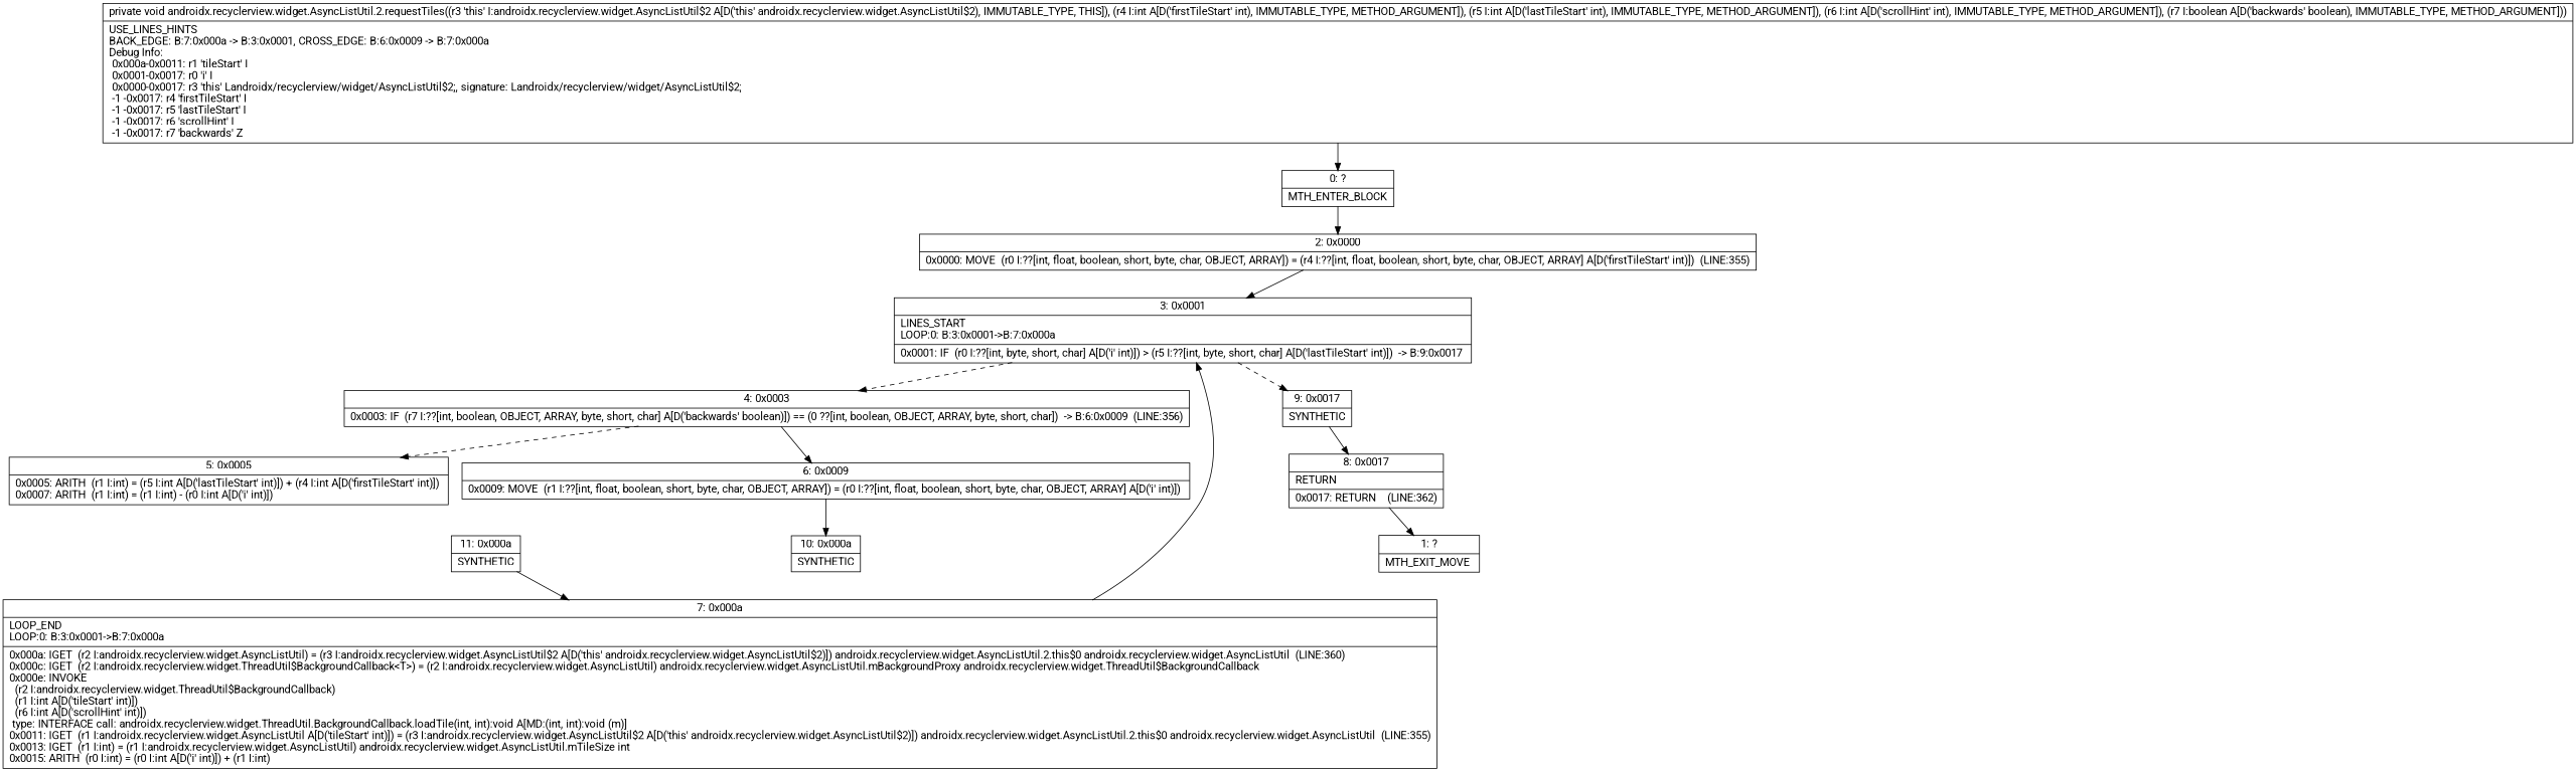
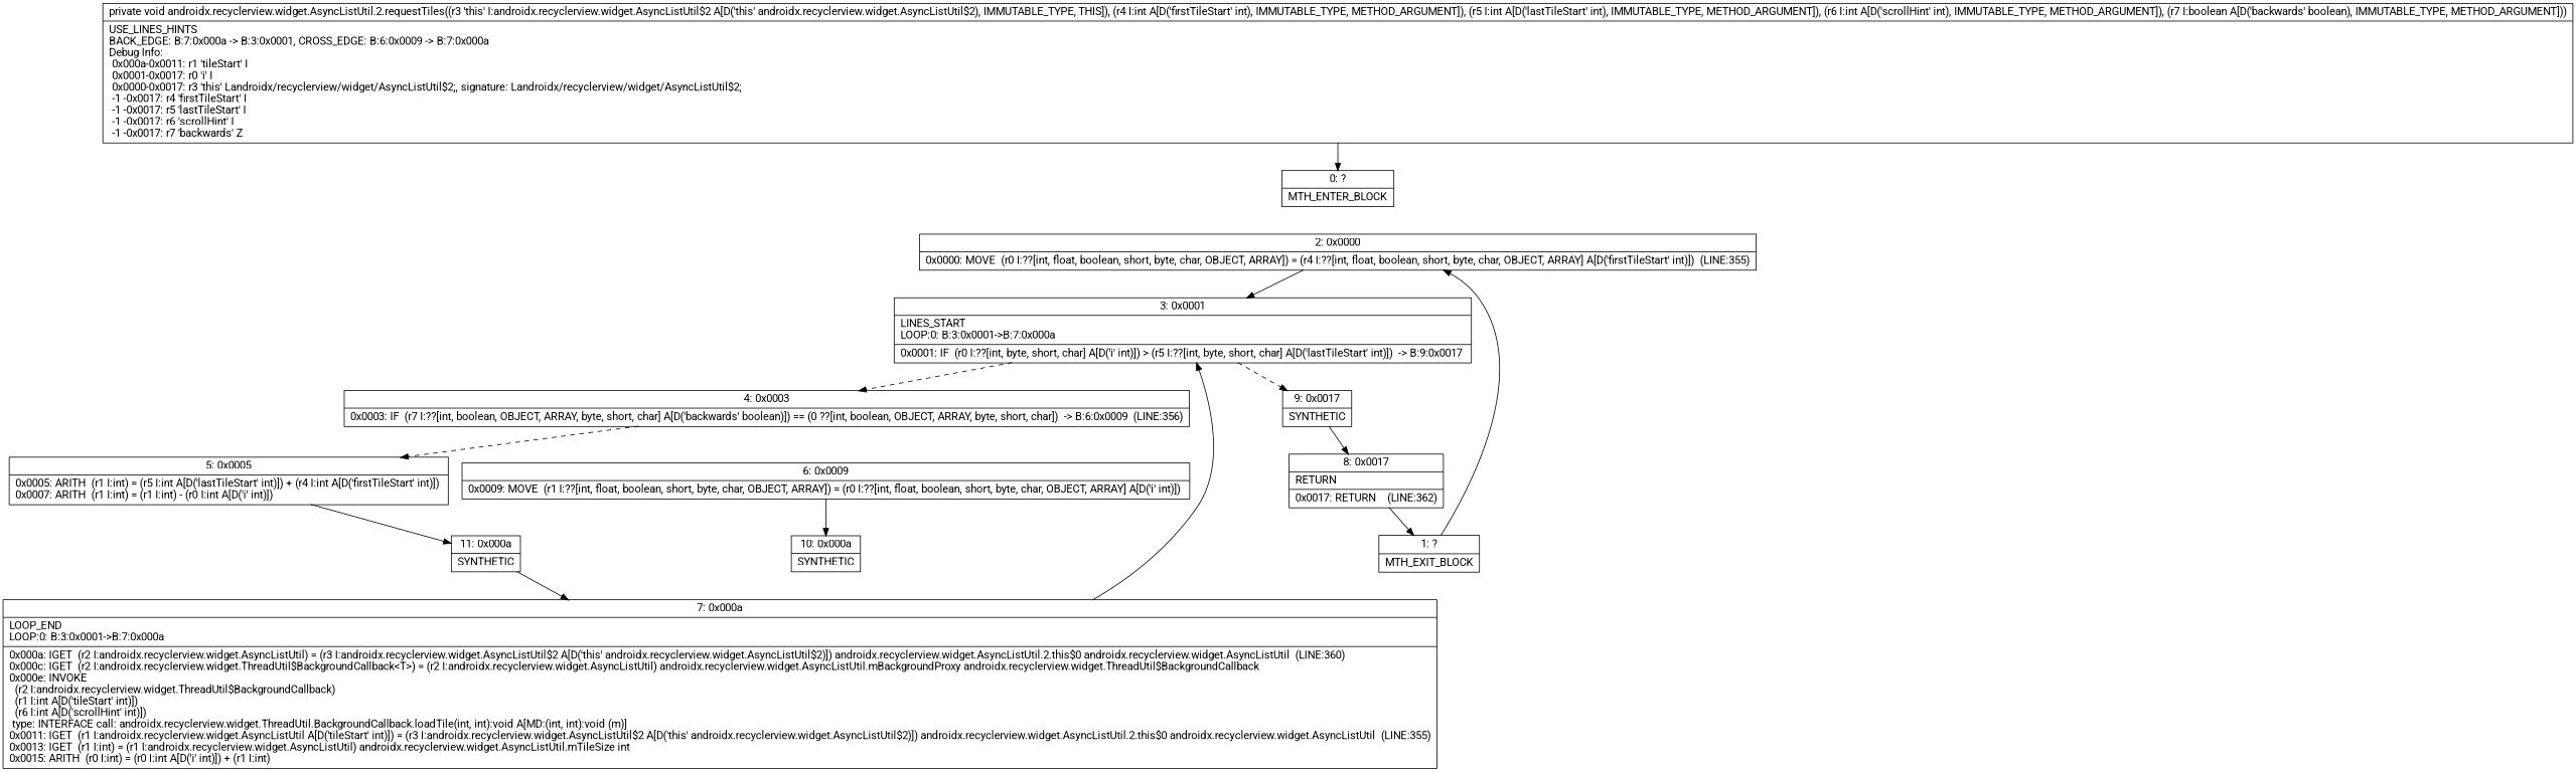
  digraph {
    fontname=Roboto
    node [fontname=Roboto shape=record]
    edge [fontname=Roboto]
    n1 [label="{0\:\ ?|MTH_ENTER_BLOCK\l}"]
    n2 [label="{2\:\ 0x0000|0x0000: MOVE  (r0 I:??[int, float, boolean, short, byte, char, OBJECT, ARRAY]) = (r4 I:??[int, float, boolean, short, byte, char, OBJECT, ARRAY] A[D('firstTileStart' int)])  (LINE:355)\l}"]
    n3 [label="{3\:\ 0x0001|LINES_START\lLOOP:0: B:3:0x0001\-\>B:7:0x000a\l|0x0001: IF  (r0 I:??[int, byte, short, char] A[D('i' int)]) \> (r5 I:??[int, byte, short, char] A[D('lastTileStart' int)])  \-\> B:9:0x0017 \l}"]
    n4 [label="{4\:\ 0x0003|0x0003: IF  (r7 I:??[int, boolean, OBJECT, ARRAY, byte, short, char] A[D('backwards' boolean)]) == (0 ??[int, boolean, OBJECT, ARRAY, byte, short, char])  \-\> B:6:0x0009  (LINE:356)\l}"]
    n5 [label="{9\:\ 0x0017|SYNTHETIC\l}"]
    n6 [label="{5\:\ 0x0005|0x0005: ARITH  (r1 I:int) = (r5 I:int A[D('lastTileStart' int)]) + (r4 I:int A[D('firstTileStart' int)]) \l0x0007: ARITH  (r1 I:int) = (r1 I:int) \- (r0 I:int A[D('i' int)]) \l}"]
    n7 [label="{6\:\ 0x0009|0x0009: MOVE  (r1 I:??[int, float, boolean, short, byte, char, OBJECT, ARRAY]) = (r0 I:??[int, float, boolean, short, byte, char, OBJECT, ARRAY] A[D('i' int)]) \l}"]
    n8 [label="{8\:\ 0x0017|RETURN\l|0x0017: RETURN    (LINE:362)\l}"]
    n9 [label="{11\:\ 0x000a|SYNTHETIC\l}"]
    n10 [label="{10\:\ 0x000a|SYNTHETIC\l}"]
    n11 [label="{7\:\ 0x000a|LOOP_END\lLOOP:0: B:3:0x0001\-\>B:7:0x000a\l|0x000a: IGET  (r2 I:androidx.recyclerview.widget.AsyncListUtil) = (r3 I:androidx.recyclerview.widget.AsyncListUtil$2 A[D('this' androidx.recyclerview.widget.AsyncListUtil$2)]) androidx.recyclerview.widget.AsyncListUtil.2.this$0 androidx.recyclerview.widget.AsyncListUtil  (LINE:360)\l0x000c: IGET  (r2 I:androidx.recyclerview.widget.ThreadUtil$BackgroundCallback\<T\>) = (r2 I:androidx.recyclerview.widget.AsyncListUtil) androidx.recyclerview.widget.AsyncListUtil.mBackgroundProxy androidx.recyclerview.widget.ThreadUtil$BackgroundCallback \l0x000e: INVOKE  \l  (r2 I:androidx.recyclerview.widget.ThreadUtil$BackgroundCallback)\l  (r1 I:int A[D('tileStart' int)])\l  (r6 I:int A[D('scrollHint' int)])\l type: INTERFACE call: androidx.recyclerview.widget.ThreadUtil.BackgroundCallback.loadTile(int, int):void A[MD:(int, int):void (m)]\l0x0011: IGET  (r1 I:androidx.recyclerview.widget.AsyncListUtil A[D('tileStart' int)]) = (r3 I:androidx.recyclerview.widget.AsyncListUtil$2 A[D('this' androidx.recyclerview.widget.AsyncListUtil$2)]) androidx.recyclerview.widget.AsyncListUtil.2.this$0 androidx.recyclerview.widget.AsyncListUtil  (LINE:355)\l0x0013: IGET  (r1 I:int) = (r1 I:androidx.recyclerview.widget.AsyncListUtil) androidx.recyclerview.widget.AsyncListUtil.mTileSize int \l0x0015: ARITH  (r0 I:int) = (r0 I:int A[D('i' int)]) + (r1 I:int) \l}"]
-   n12 [label="{1\:\ ?|MTH_EXIT_MOVE\l}"]
+   n12 [label="{1\:\ ?|MTH_EXIT_BLOCK\l}"]
    n13 [label="{private void androidx.recyclerview.widget.AsyncListUtil.2.requestTiles((r3 'this' I:androidx.recyclerview.widget.AsyncListUtil$2 A[D('this' androidx.recyclerview.widget.AsyncListUtil$2), IMMUTABLE_TYPE, THIS]), (r4 I:int A[D('firstTileStart' int), IMMUTABLE_TYPE, METHOD_ARGUMENT]), (r5 I:int A[D('lastTileStart' int), IMMUTABLE_TYPE, METHOD_ARGUMENT]), (r6 I:int A[D('scrollHint' int), IMMUTABLE_TYPE, METHOD_ARGUMENT]), (r7 I:boolean A[D('backwards' boolean), IMMUTABLE_TYPE, METHOD_ARGUMENT]))  | USE_LINES_HINTS\lBACK_EDGE: B:7:0x000a \-\> B:3:0x0001, CROSS_EDGE: B:6:0x0009 \-\> B:7:0x000a\lDebug Info:\l  0x000a\-0x0011: r1 'tileStart' I\l  0x0001\-0x0017: r0 'i' I\l  0x0000\-0x0017: r3 'this' Landroidx\/recyclerview\/widget\/AsyncListUtil$2;, signature: Landroidx\/recyclerview\/widget\/AsyncListUtil$2;\l  \-1 \-0x0017: r4 'firstTileStart' I\l  \-1 \-0x0017: r5 'lastTileStart' I\l  \-1 \-0x0017: r6 'scrollHint' I\l  \-1 \-0x0017: r7 'backwards' Z\l}"]
-   n1 -> n2
+   n12 -> n2
    n2 -> n3
    n3 -> n4 [style=dashed]
    n3 -> n5 [style=dashed]
    n4 -> n6 [style=dashed]
-   n4 -> n7
    n5 -> n8
+   n6 -> n9
    n7 -> n10
    n8 -> n12
    n9 -> n11
    n11 -> n3
    n13 -> n1
  }
